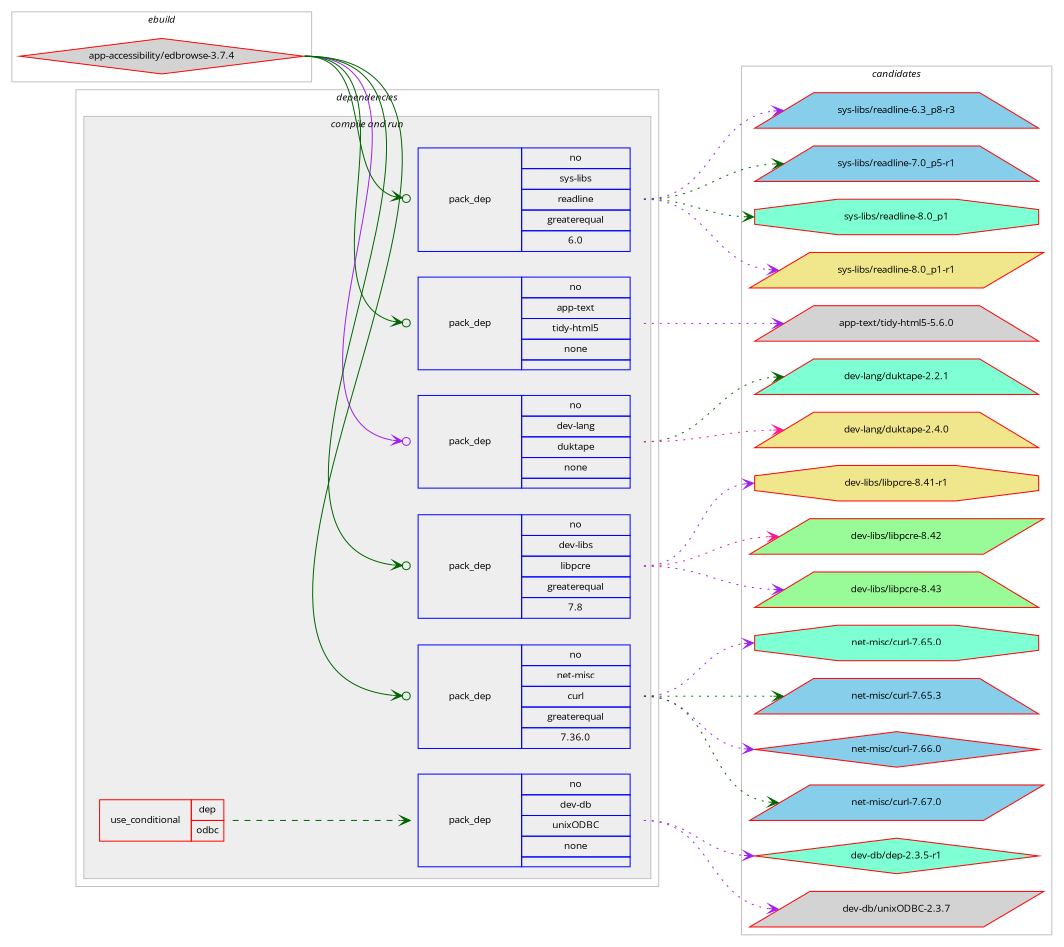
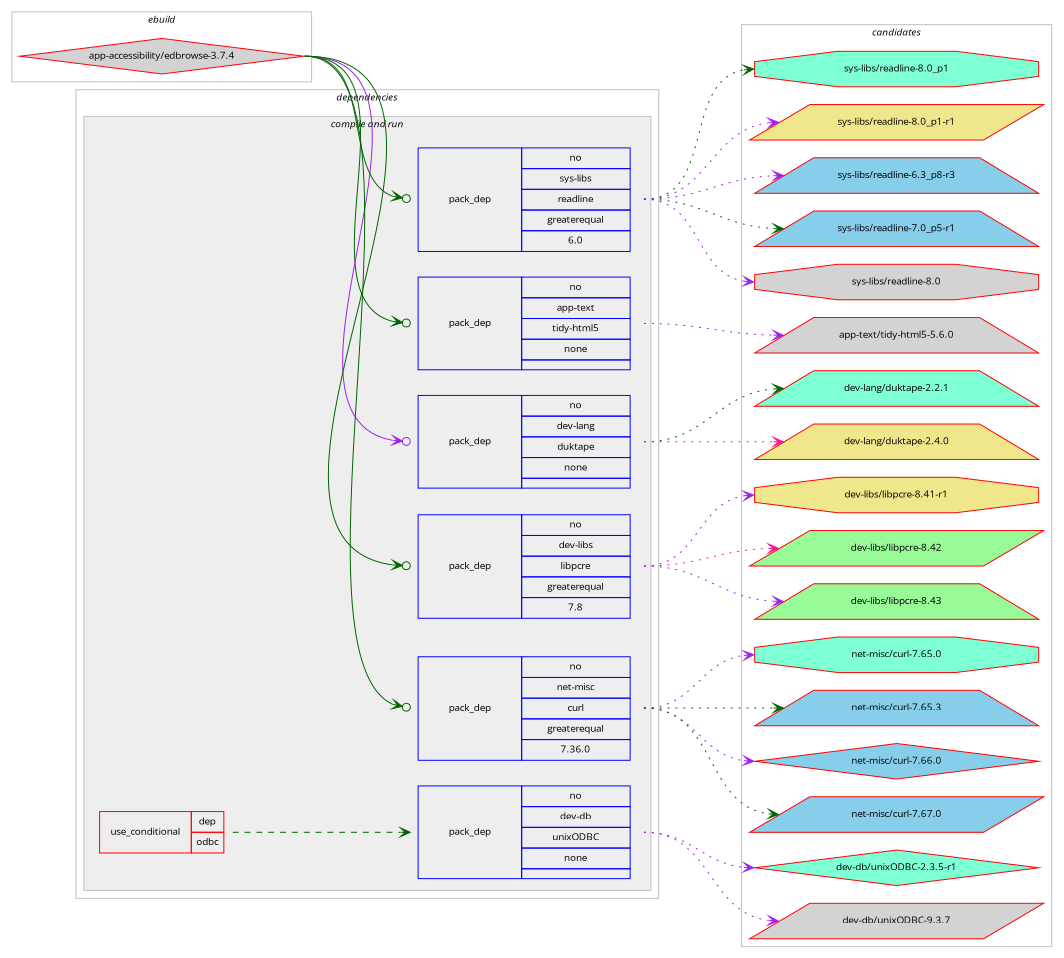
  digraph {
    compound=true
    concentrate=true
    fontname="Open Sans"
    fontsize=10
    newrank=true
    rankdir=LR
    ranksep=1.5
    node [color=red fontname="Open Sans" fontsize=10 shape=none style=filled]
    edge [arrowhead=vee color=purple fontname="Open Sans" headport=w style=dotted tailport=e weight=100]
    n1 [fillcolor=lightgrey label="app-accessibility/edbrowse-3.7.4" shape=diamond width=4]
    n2 [color=blue label=<<TABLE BORDER="0" CELLBORDER="1" CELLSPACING="0" CELLPADDING="4" WIDTH="220"><TR><TD ROWSPAN="6" CELLPADDING="30">pack_dep</TD></TR><TR><TD WIDTH="110">no</TD></TR><TR><TD>dev-db</TD></TR><TR><TD>unixODBC</TD></TR><TR><TD>none</TD></TR><TR><TD></TD></TR></TABLE>> style=""]
    n3 [label=<<TABLE BORDER="0" CELLBORDER="1" CELLSPACING="0" CELLPADDING="4"><TR><TD ROWSPAN="3" CELLPADDING="10">use_conditional</TD></TR><TR><TD>dep</TD></TR><TR><TD>odbc</TD></TR></TABLE>> style=""]
    n4 [color=blue label=<<TABLE BORDER="0" CELLBORDER="1" CELLSPACING="0" CELLPADDING="4" WIDTH="220"><TR><TD ROWSPAN="6" CELLPADDING="30">pack_dep</TD></TR><TR><TD WIDTH="110">no</TD></TR><TR><TD>app-text</TD></TR><TR><TD>tidy-html5</TD></TR><TR><TD>none</TD></TR><TR><TD></TD></TR></TABLE>> style=""]
    n5 [color=blue label=<<TABLE BORDER="0" CELLBORDER="1" CELLSPACING="0" CELLPADDING="4" WIDTH="220"><TR><TD ROWSPAN="6" CELLPADDING="30">pack_dep</TD></TR><TR><TD WIDTH="110">no</TD></TR><TR><TD>dev-lang</TD></TR><TR><TD>duktape</TD></TR><TR><TD>none</TD></TR><TR><TD></TD></TR></TABLE>> style=""]
    n6 [color=blue label=<<TABLE BORDER="0" CELLBORDER="1" CELLSPACING="0" CELLPADDING="4" WIDTH="220"><TR><TD ROWSPAN="6" CELLPADDING="30">pack_dep</TD></TR><TR><TD WIDTH="110">no</TD></TR><TR><TD>dev-libs</TD></TR><TR><TD>libpcre</TD></TR><TR><TD>greaterequal</TD></TR><TR><TD>7.8</TD></TR></TABLE>> style=""]
    n7 [color=blue label=<<TABLE BORDER="0" CELLBORDER="1" CELLSPACING="0" CELLPADDING="4" WIDTH="220"><TR><TD ROWSPAN="6" CELLPADDING="30">pack_dep</TD></TR><TR><TD WIDTH="110">no</TD></TR><TR><TD>net-misc</TD></TR><TR><TD>curl</TD></TR><TR><TD>greaterequal</TD></TR><TR><TD>7.36.0</TD></TR></TABLE>> style=""]
    n8 [color=blue label=<<TABLE BORDER="0" CELLBORDER="1" CELLSPACING="0" CELLPADDING="4" WIDTH="220"><TR><TD ROWSPAN="6" CELLPADDING="30">pack_dep</TD></TR><TR><TD WIDTH="110">no</TD></TR><TR><TD>sys-libs</TD></TR><TR><TD>readline</TD></TR><TR><TD>greaterequal</TD></TR><TR><TD>6.0</TD></TR></TABLE>> style=""]
-   n9 [fillcolor=aquamarine label="dev-db/dep-2.3.5-r1" shape=diamond width=4]
-   n10 [fillcolor=lightgrey label="dev-db/unixODBC-2.3.7" shape=parallelogram width=4]
+   n9 [fillcolor=aquamarine label="dev-db/unixODBC-2.3.5-r1" shape=diamond width=4]
+   n10 [fillcolor=lightgrey label="dev-db/unixODBC-9.3.7" shape=parallelogram width=4]
    n11 [fillcolor=lightgrey label="app-text/tidy-html5-5.6.0" shape=trapezium width=4]
    n12 [fillcolor=aquamarine label="dev-lang/duktape-2.2.1" shape=trapezium width=4]
    n13 [fillcolor=khaki label="dev-lang/duktape-2.4.0" shape=trapezium width=4]
    n14 [fillcolor=khaki label="dev-libs/libpcre-8.41-r1" shape=octagon width=4]
    n15 [fillcolor=palegreen label="dev-libs/libpcre-8.42" shape=parallelogram width=4]
    n16 [fillcolor=palegreen label="dev-libs/libpcre-8.43" shape=trapezium width=4]
    n17 [fillcolor=aquamarine label="net-misc/curl-7.65.0" shape=octagon width=4]
    n18 [fillcolor=skyblue label="net-misc/curl-7.65.3" shape=trapezium width=4]
    n19 [fillcolor=skyblue label="net-misc/curl-7.66.0" shape=diamond width=4]
    n20 [fillcolor=skyblue label="net-misc/curl-7.67.0" shape=parallelogram width=4]
    n21 [fillcolor=skyblue label="sys-libs/readline-6.3_p8-r3" shape=trapezium width=4]
    n22 [fillcolor=skyblue label="sys-libs/readline-7.0_p5-r1" shape=trapezium width=4]
+   n23 [fillcolor=lightgrey label="sys-libs/readline-8.0" shape=octagon width=4]
    n24 [fillcolor=aquamarine label="sys-libs/readline-8.0_p1" shape=octagon width=4]
    n25 [fillcolor=khaki label="sys-libs/readline-8.0_p1-r1" shape=parallelogram width=4]
    subgraph cluster_1 {
      color=gray
      label=<<i>dependencies</i>>
      subgraph cluster_2 {
        color=gray
        fillcolor="#eeeeee"
        label=<<i>compile</i>>
        style=filled
      }
      subgraph cluster_3 {
        color=gray
        fillcolor="#eeeeee"
        label=<<i>compile and run</i>>
        style=filled
        subgraph sub_4 {
          color=gray
          fillcolor="#eeeeee"
          label=<<i>compile and run</i>>
          style=filled
          n3
          subgraph sub_5 {
            color=gray
            fillcolor="#eeeeee"
            label=<<i>compile and run</i>>
            style=filled
            n2
          }
        }
        subgraph sub_6 {
          color=gray
          fillcolor="#eeeeee"
          label=<<i>compile and run</i>>
          style=filled
          n4
        }
        subgraph sub_7 {
          color=gray
          fillcolor="#eeeeee"
          label=<<i>compile and run</i>>
          style=filled
          n5
        }
        subgraph sub_8 {
          color=gray
          fillcolor="#eeeeee"
          label=<<i>compile and run</i>>
          style=filled
          n6
        }
        subgraph sub_9 {
          color=gray
          fillcolor="#eeeeee"
          label=<<i>compile and run</i>>
          style=filled
          n7
        }
        subgraph sub_10 {
          color=gray
          fillcolor="#eeeeee"
          label=<<i>compile and run</i>>
          style=filled
          n8
        }
      }
      subgraph cluster_11 {
        color=gray
        fillcolor="#eeeeee"
        label=<<i>run</i>>
        style=filled
      }
    }
    subgraph cluster_12 {
      color=gray
      label=<<i>ebuild</i>>
      rank=same
      n1
    }
    subgraph cluster_13 {
      color=gray
      label=<<i>candidates</i>>
      rank=same
      subgraph sub_14 {
        color=black
        label=<<i>candidates</i>>
        nodesep=1
        rank=same
        n9
        n10
      }
      subgraph sub_15 {
        color=black
        label=<<i>candidates</i>>
        nodesep=1
        rank=same
        n11
      }
      subgraph sub_16 {
        color=black
        label=<<i>candidates</i>>
        nodesep=1
        rank=same
        n12
        n13
      }
      subgraph sub_17 {
        color=black
        label=<<i>candidates</i>>
        nodesep=1
        rank=same
        n14
        n15
        n16
      }
      subgraph sub_18 {
        color=black
        label=<<i>candidates</i>>
        nodesep=1
        rank=same
        n17
        n18
        n19
        n20
      }
      subgraph sub_19 {
        color=black
        label=<<i>candidates</i>>
        nodesep=1
        rank=same
        n21
        n22
+       n23
        n24
        n25
      }
    }
    n1 -> n4 [arrowhead=odotvee color=darkgreen style=solid weight=20]
    n1 -> n5 [arrowhead=odotvee style=solid weight=20]
    n1 -> n6 [arrowhead=odotvee color=darkgreen style=solid weight=20]
    n1 -> n7 [arrowhead=odotvee color=darkgreen style=solid weight=20]
    n1 -> n8 [arrowhead=odotvee color=darkgreen style=solid weight=20]
    n2 -> n9
    n2 -> n10
    n3 -> n2 [color=darkgreen style=dashed weight=20]
    n4 -> n11
    n5 -> n12 [color=darkgreen]
    n5 -> n13 [color=deeppink]
    n6 -> n14
    n6 -> n15 [color=deeppink]
    n6 -> n16
    n7 -> n17
    n7 -> n18 [color=darkgreen]
    n7 -> n19
    n7 -> n20 [color=darkgreen]
    n8 -> n21
    n8 -> n22 [color=darkgreen]
+   n8 -> n23
    n8 -> n24 [color=darkgreen]
    n8 -> n25
  }
